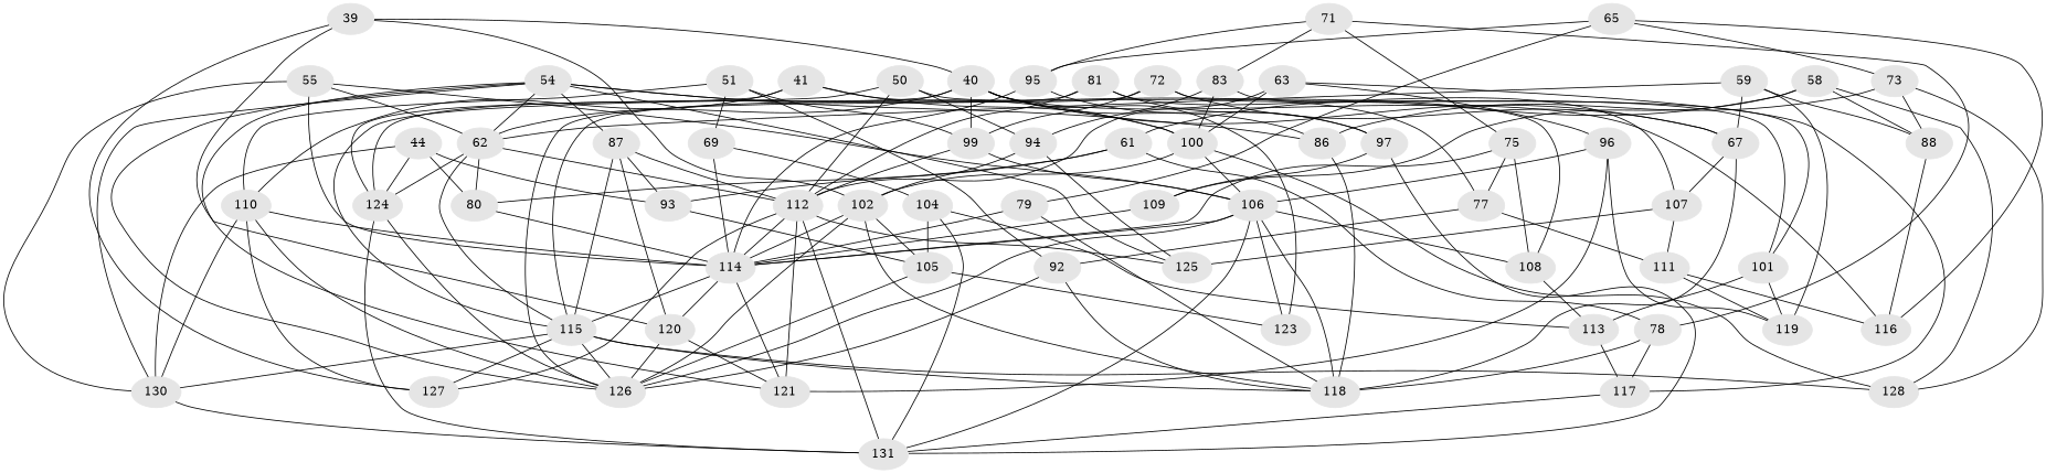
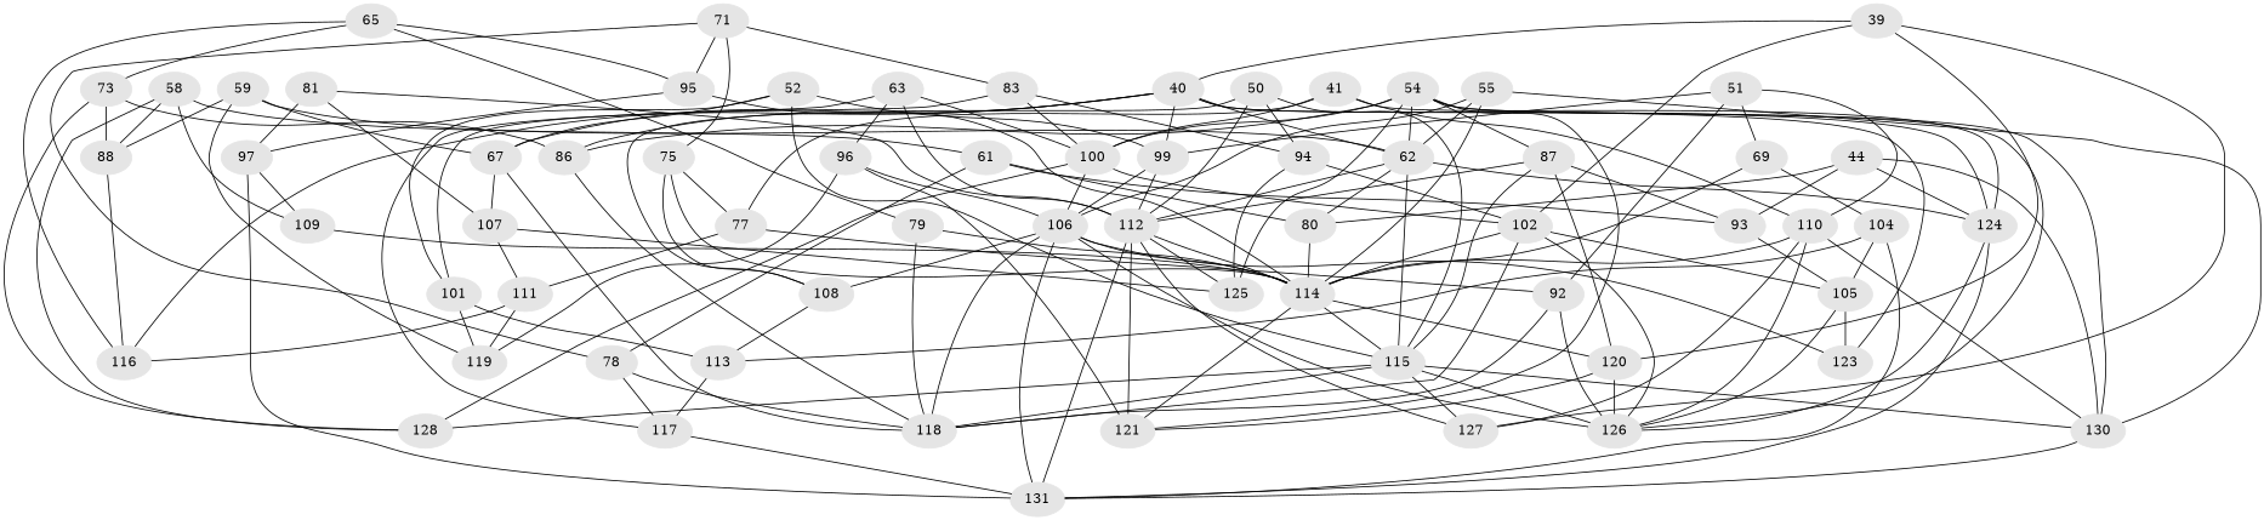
  graph {
    node [color=gray90 style=filled]
    40 [super="+2+31"]
    62 [super="+16+28"]
    67 [super="+29"]
    86
    99 [super="+53"]
    116
    123
    124 [super="+7+103"]
    39
    102 [super="+68+76"]
    120 [super="+46"]
    127
    126 [super="+20+85+98"]
    114 [super="+32+34+90+91+27"]
    118 [super="+89+42"]
    105 [super="+11"]
    121 [super="+37"]
    80
    112 [super="+74"]
    115 [super="+64+82"]
    107
    106 [super="+72+70"]
    131 [super="+38+129+122"]
    41
    77
    100 [super="+56+57"]
    110 [super="+22"]
    92
    111
    128
    130 [super="+3+49"]
    44
    93
    50
    94
    108
    125
    113
    51
    69
    104
-   52 [label=72]
+   52
    101
    119
    54 [super="+36"]
    87 [super="+84"]
    55
    58
    61
    88
    109
    78
    59
    117
    96 [super="+8"]
    63
    n57 [label=65]
    73
    79
    95
    97
    71
    75
    83
    81
    40 -- 62
    40 -- 67
    40 -- 86
    40 -- 99
    40 -- 116
    40 -- 123
    40 -- 124
    62 -- 124 [weight=2]
    62 -- 80
    62 -- 112 [weight=2]
    62 -- 115
    67 -- 118 [weight=2]
    67 -- 107
    86 -- 118
    99 -- 112
    99 -- 106 [weight=2]
    124 -- 126
    124 -- 131 [weight=2]
    39 -- 40
    39 -- 102
    39 -- 120
    39 -- 127
    102 -- 126 [weight=2]
    102 -- 114 [weight=2]
    102 -- 118
    102 -- 105
    120 -- 126 [weight=2]
    120 -- 121
    114 -- 120
    114 -- 121
    114 -- 115 [weight=2]
    105 -- 123 [weight=2]
    105 -- 126
    80 -- 114
    112 -- 127
    112 -- 114 [weight=2]
    112 -- 121
    112 -- 131 [weight=3]
    112 -- 125
    115 -- 127
    115 -- 126 [weight=3]
    115 -- 118
    115 -- 128
    115 -- 130 [weight=2]
    107 -- 111
    107 -- 125
    106 -- 123
    106 -- 126
    106 -- 114 [weight=3]
    106 -- 118 [weight=4]
    106 -- 131 [weight=2]
    106 -- 108
    41 -- 124
    41 -- 77
    41 -- 100
    41 -- 110
    77 -- 92
    77 -- 111
    100 -- 102 [weight=2]
    100 -- 106 [weight=3]
    100 -- 128
    110 -- 127
    110 -- 126
    110 -- 114
    110 -- 130
    92 -- 126
    92 -- 118
    111 -- 116
    111 -- 119
    130 -- 131 [weight=2]
    44 -- 124
    44 -- 80
    44 -- 130
    44 -- 93
    93 -- 105
    50 -- 112
    50 -- 115
    50 -- 94
    50 -- 108
    94 -- 102
    94 -- 125
    108 -- 113
    113 -- 117
    51 -- 99
    51 -- 110
    51 -- 92
    51 -- 69
    69 -- 114 [weight=2]
    69 -- 104
    104 -- 105
    104 -- 131
    104 -- 113
    52 -- 67
    52 -- 99
    52 -- 115
    52 -- 101
    101 -- 113
    101 -- 119
    54 -- 62
    54 -- 86
    54 -- 126
    54 -- 121
    54 -- 100
    54 -- 130
    54 -- 125
    54 -- 87
    87 -- 120
    87 -- 112 [weight=2]
    87 -- 115
    87 -- 93
    55 -- 62
    55 -- 114
    55 -- 106
    55 -- 130
    58 -- 128
    58 -- 61
    58 -- 88
    58 -- 109
    61 -- 80
    61 -- 93
    61 -- 78
    88 -- 116
    109 -- 114 [weight=2]
    78 -- 118
    78 -- 117
    59 -- 62
    59 -- 67
    59 -- 119
    59 -- 88
    117 -- 131
    96 -- 121 [weight=2]
    96 -- 106 [weight=2]
    96 -- 119
    63 -- 112
    63 -- 100
    63 -- 117
    63 -- 96
    n57 -- 116
    n57 -- 73
    n57 -- 79
    n57 -- 95
    73 -- 86
    73 -- 128
    73 -- 88
    79 -- 114 [weight=2]
    79 -- 118
    95 -- 114
    95 -- 97
    97 -- 131
    97 -- 109
    71 -- 78
    71 -- 95
    71 -- 75
    71 -- 83
    75 -- 114
    75 -- 77
    75 -- 108
    83 -- 100
    83 -- 94
    83 -- 101
-   81 -- 126
    81 -- 112
    81 -- 107
    81 -- 97
  }
